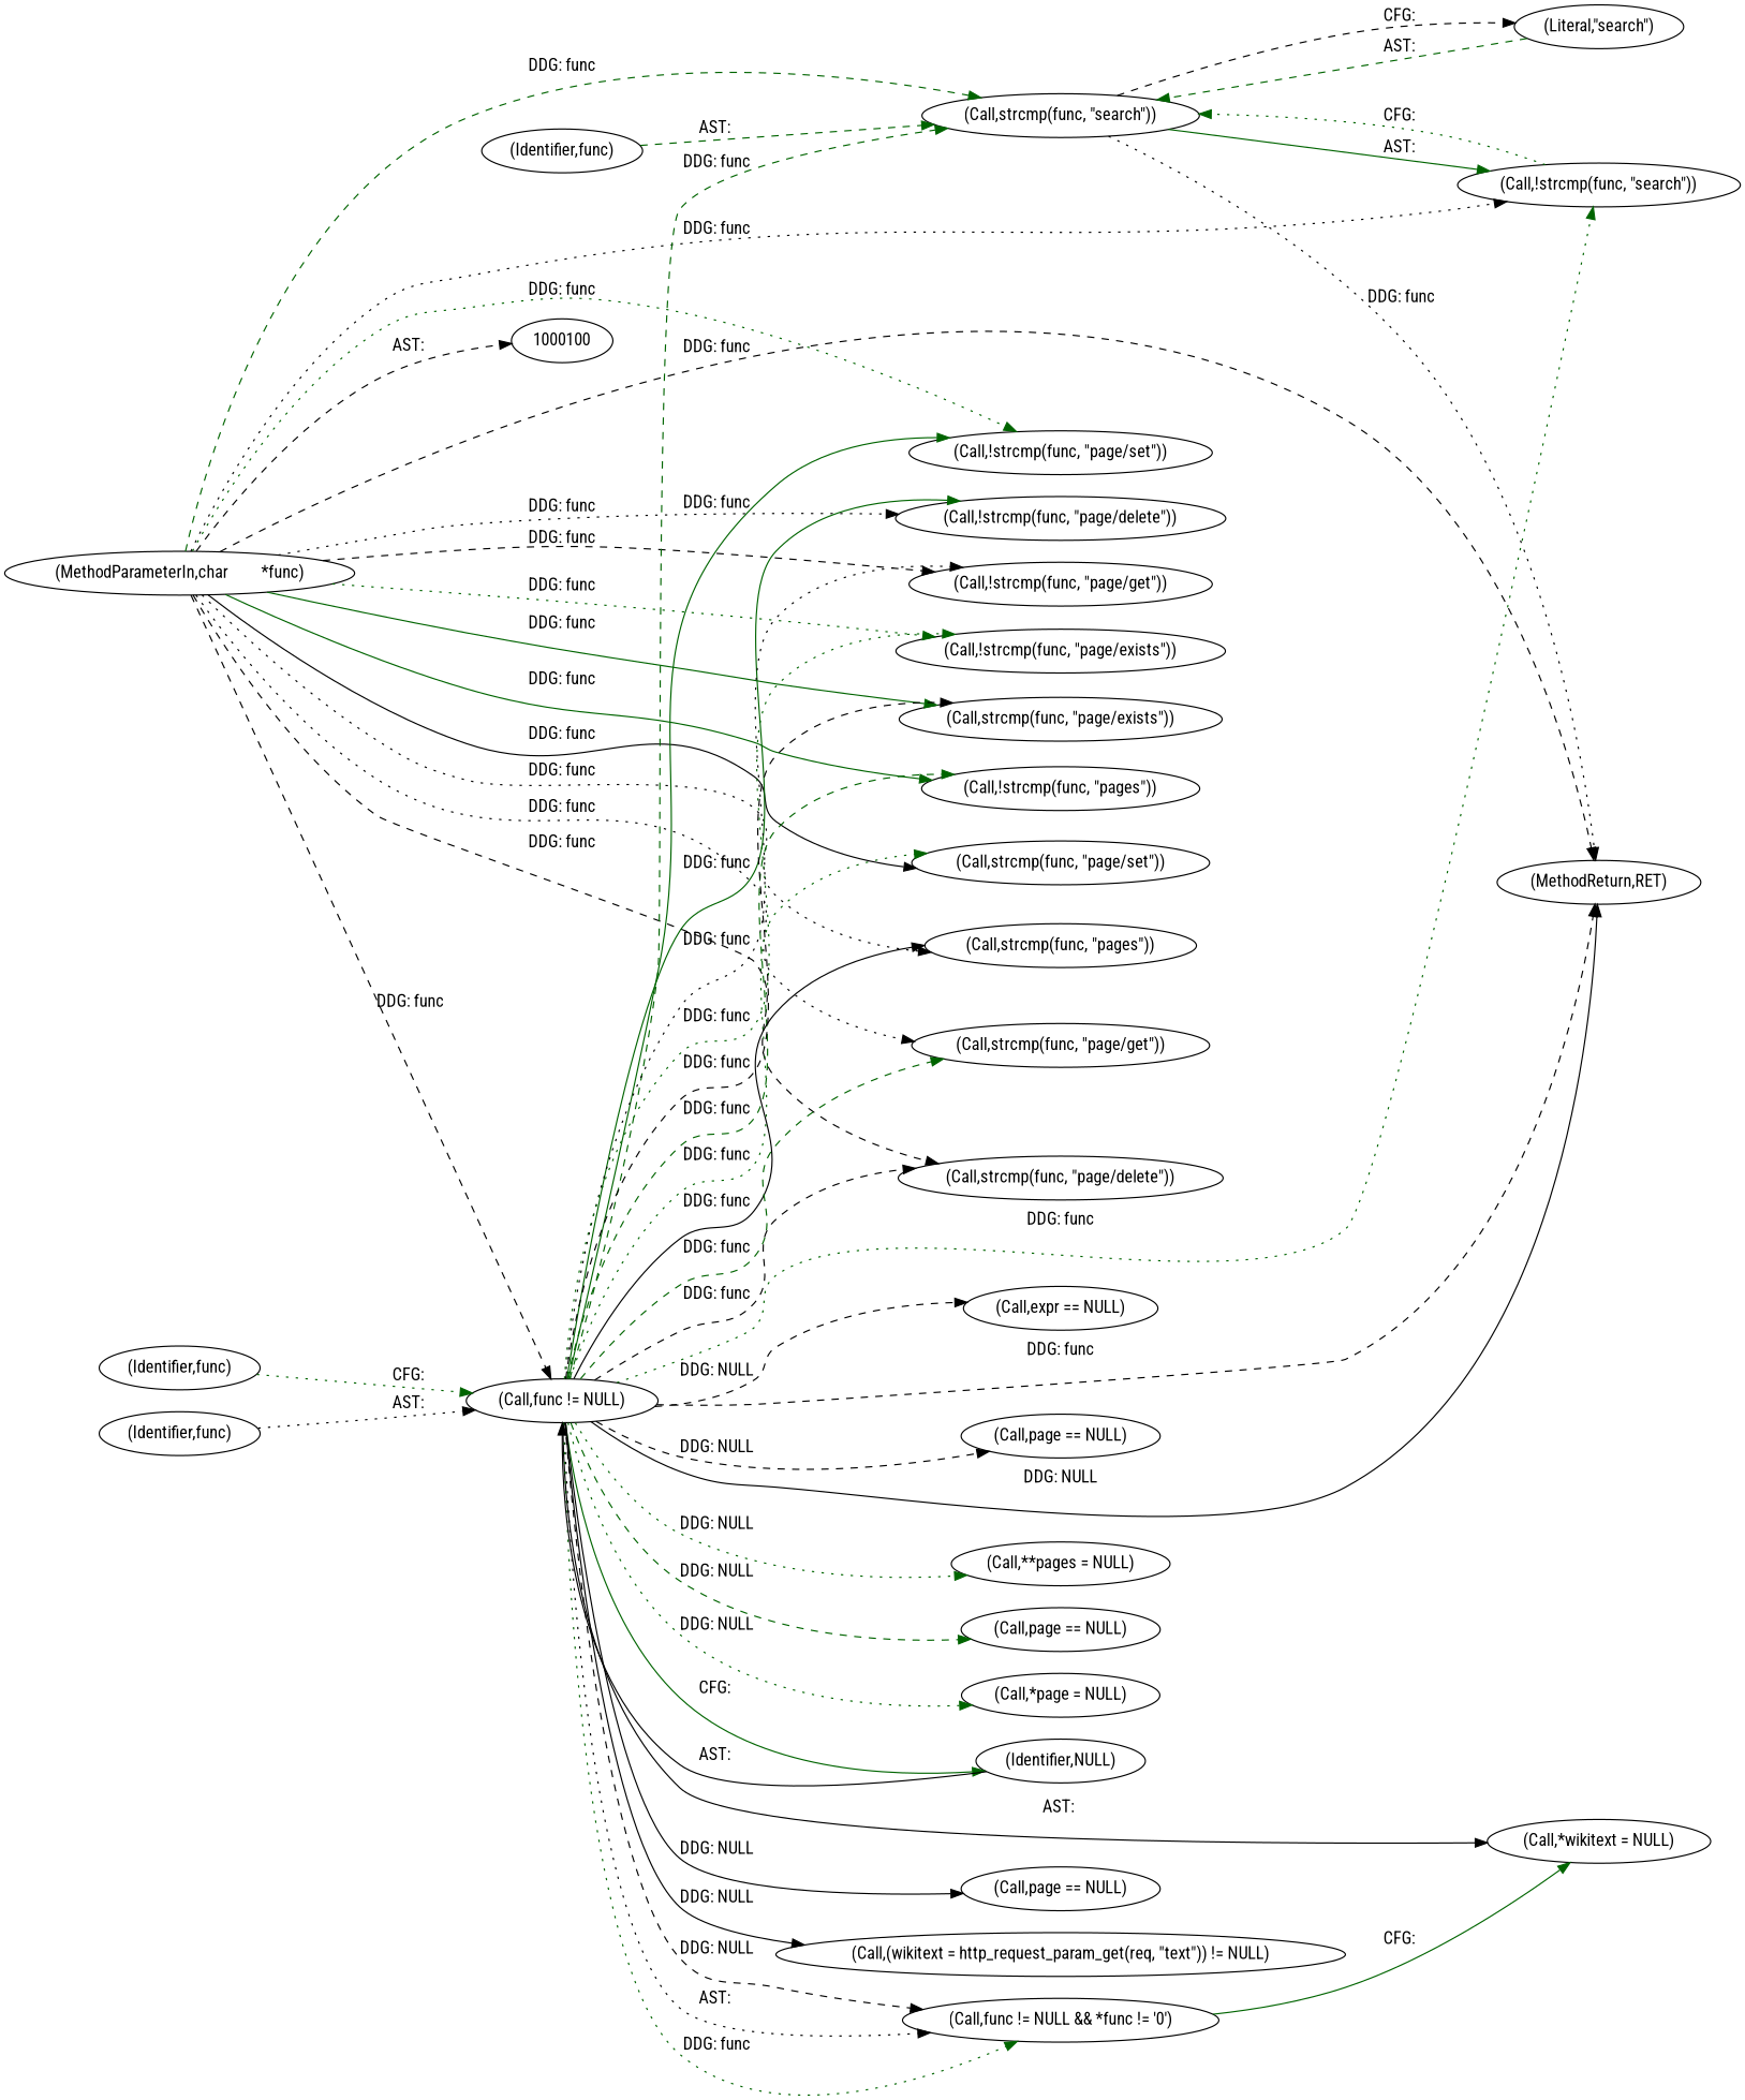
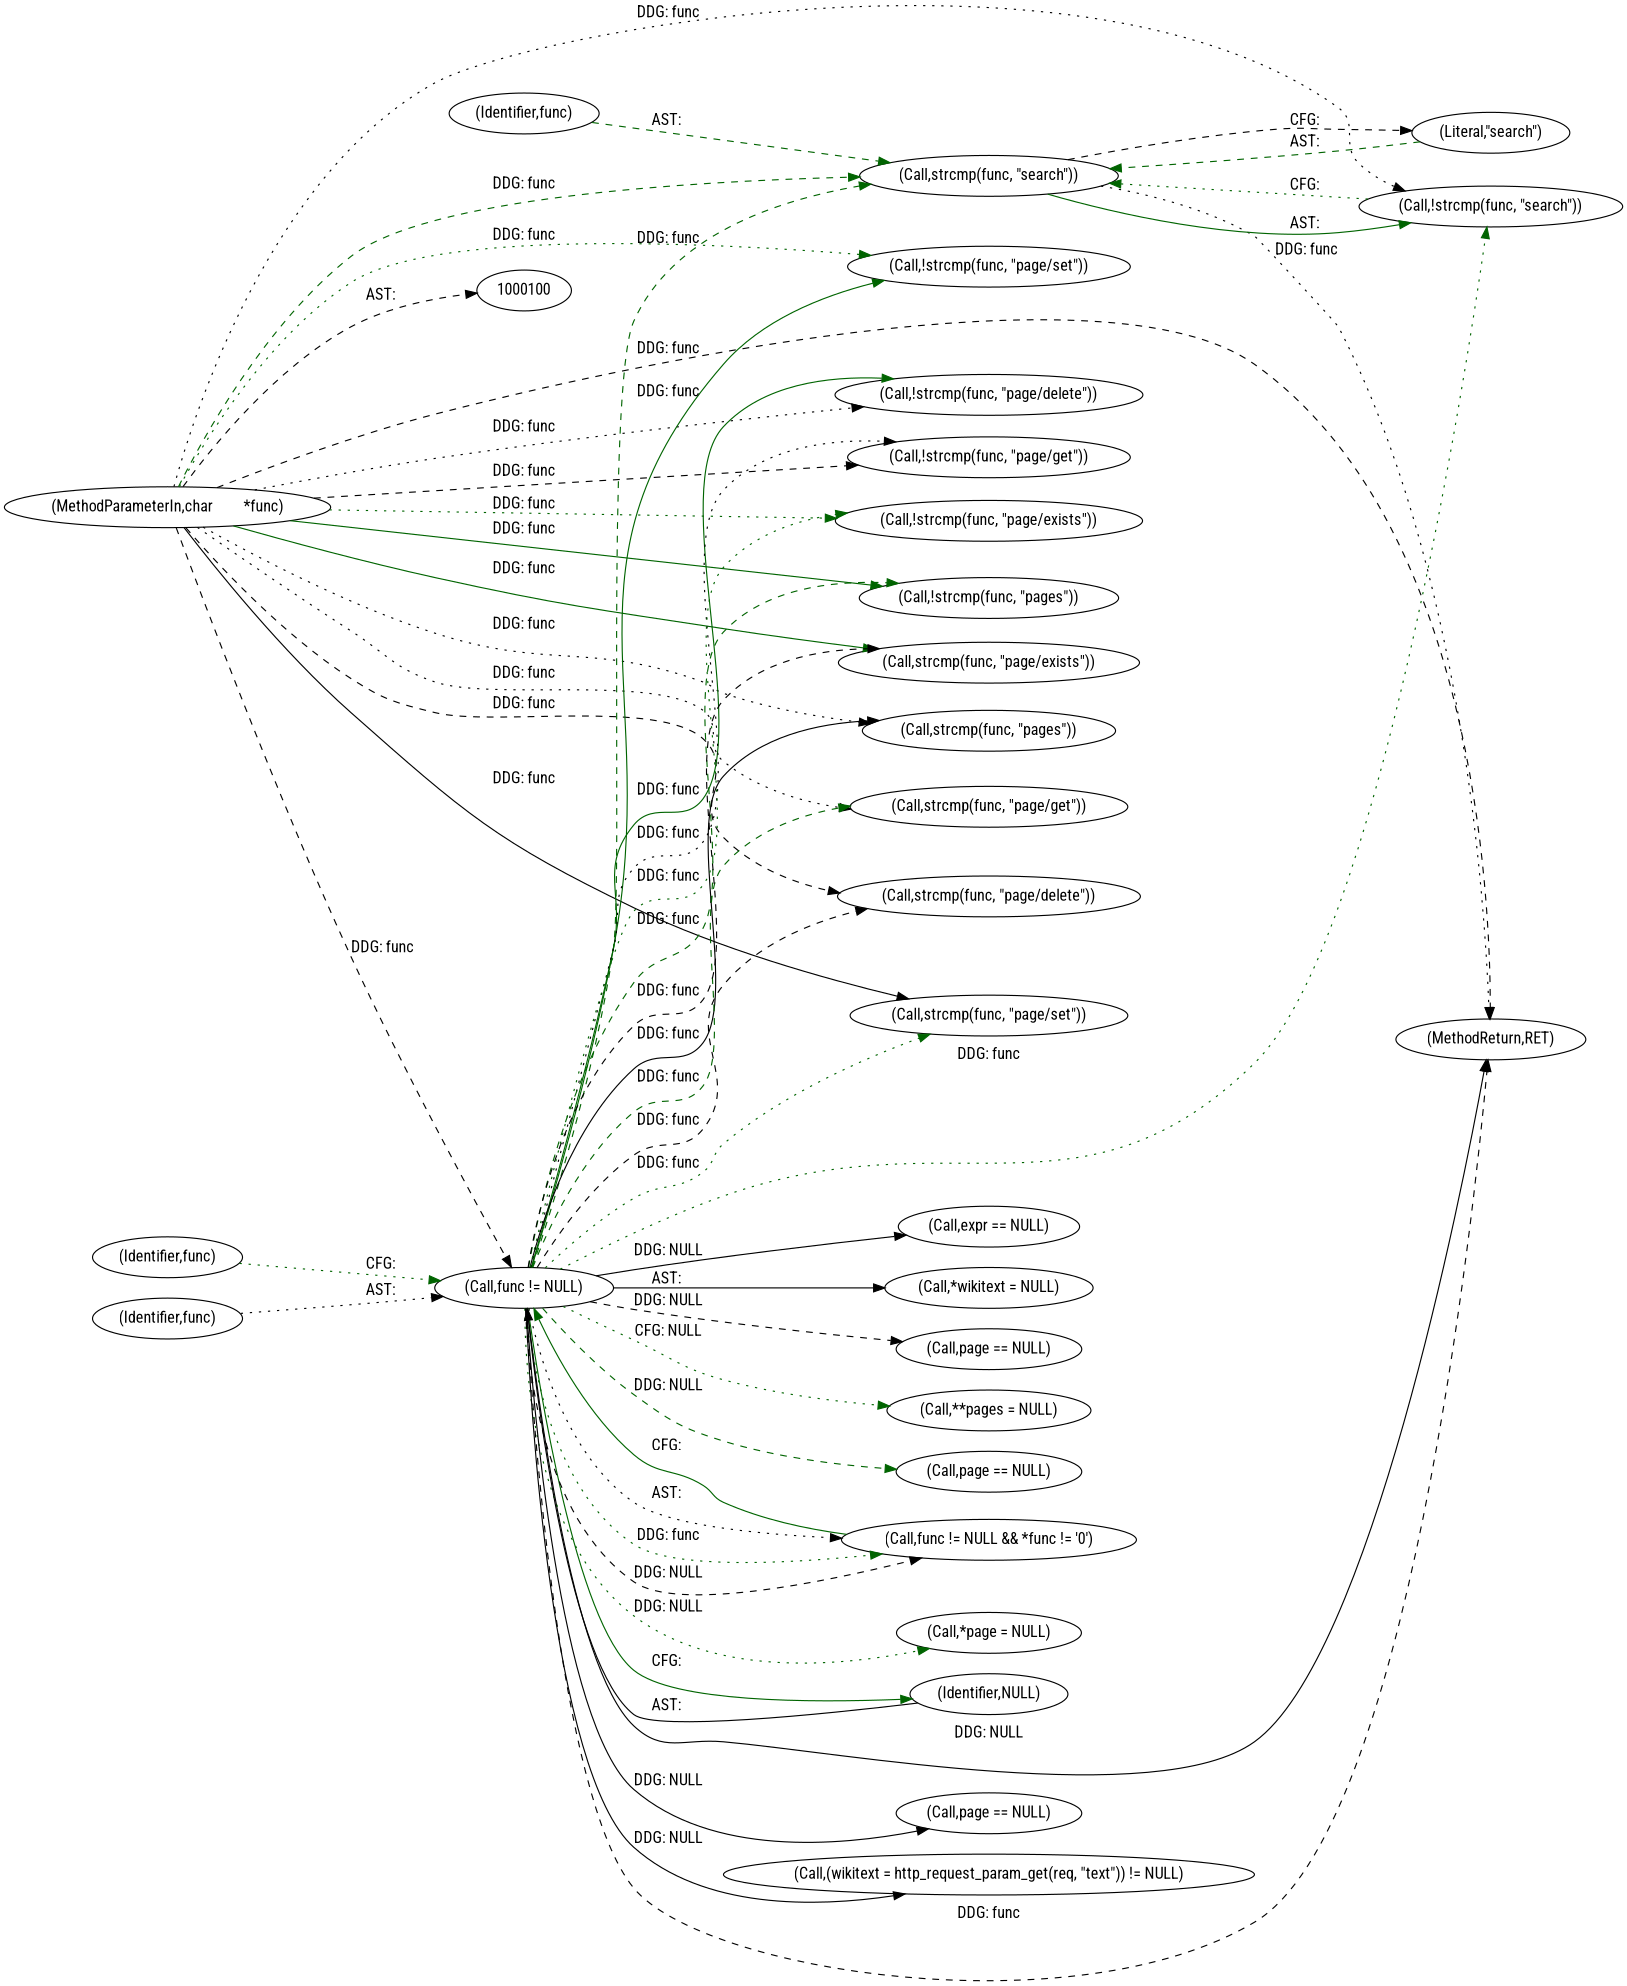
  digraph {
    fontname="Roboto Condensed"
    rankdir=LR
    node [fontname="Roboto Condensed"]
    edge [color=black fontname="Roboto Condensed" style=dashed]
    n1 [label="(Call,strcmp(func, \"search\"))"]
    n2 [label="(MethodReturn,RET)"]
    n3 [label="(Call,!strcmp(func, \"search\"))"]
    n4 [label="(Literal,\"search\")"]
    n5 [label="(MethodParameterIn,char         *func)"]
    n6 [label="(Call,func != NULL)"]
    n7 [label="(Call,!strcmp(func, \"page/set\"))"]
    n8 [label="(Call,!strcmp(func, \"page/delete\"))"]
    n9 [label="(Call,!strcmp(func, \"page/get\"))"]
    n10 [label="(Call,!strcmp(func, \"pages\"))"]
    n11 [label="(Call,strcmp(func, \"pages\"))"]
    n12 [label="(Call,strcmp(func, \"page/get\"))"]
    n13 [label="(Call,strcmp(func, \"page/delete\"))"]
    n14 [label="(Call,strcmp(func, \"page/set\"))"]
    n15 [label="(Call,strcmp(func, \"page/exists\"))"]
    n16 [label="(Call,!strcmp(func, \"page/exists\"))"]
    1000100
    n18 [label="(Call,expr == NULL)"]
    n19 [label="(Call,*wikitext = NULL)"]
    n20 [label="(Call,page == NULL)"]
    n21 [label="(Call,**pages = NULL)"]
    n22 [label="(Call,page == NULL)"]
    n23 [label="(Call,*page = NULL)"]
    n24 [label="(Identifier,NULL)"]
    n25 [label="(Call,page == NULL)"]
    n26 [label="(Call,func != NULL && *func != '\0')"]
    n27 [label="(Call,(wikitext = http_request_param_get(req, \"text\")) != NULL)"]
    n28 [label="(Identifier,func)"]
    n29 [label="(Identifier,func)"]
    n30 [label="(Identifier,func)"]
    n1 -> n2 [label="DDG: func" style=dotted]
    n1 -> n3 [color=darkgreen label="AST: " style=solid]
    n1 -> n4 [label="CFG: "]
    n3 -> n1 [color=darkgreen label="CFG: " style=dotted]
    n4 -> n1 [color=darkgreen label="AST: "]
    n5 -> n1 [color=darkgreen label="DDG: func"]
    n5 -> n2 [label="DDG: func"]
    n5 -> n3 [label="DDG: func" style=dotted]
    n5 -> n6 [label="DDG: func"]
    n5 -> n7 [color=darkgreen label="DDG: func" style=dotted]
    n5 -> n8 [label="DDG: func" style=dotted]
    n5 -> n9 [label="DDG: func"]
    n5 -> n10 [color=darkgreen label="DDG: func" style=solid]
    n5 -> n11 [label="DDG: func" style=dotted]
    n5 -> n12 [label="DDG: func" style=dotted]
    n5 -> n13 [label="DDG: func"]
    n5 -> n14 [label="DDG: func" style=solid]
    n5 -> n15 [color=darkgreen label="DDG: func" style=solid]
    n5 -> n16 [color=darkgreen label="DDG: func" style=dotted]
    n5 -> 1000100 [label="AST: "]
    n6 -> n1 [color=darkgreen label="DDG: func"]
    n6 -> n2 [label="DDG: func"]
    n6 -> n2 [label="DDG: NULL" style=solid]
    n6 -> n3 [color=darkgreen label="DDG: func" style=dotted]
    n6 -> n7 [color=darkgreen label="DDG: func" style=solid]
    n6 -> n8 [color=darkgreen label="DDG: func" style=solid]
    n6 -> n9 [label="DDG: func" style=dotted]
    n6 -> n10 [color=darkgreen label="DDG: func"]
    n6 -> n11 [label="DDG: func" style=solid]
    n6 -> n12 [color=darkgreen label="DDG: func"]
    n6 -> n13 [label="DDG: func"]
    n6 -> n14 [color=darkgreen label="DDG: func" style=dotted]
    n6 -> n15 [label="DDG: func"]
    n6 -> n16 [color=darkgreen label="DDG: func" style=dotted]
-   n6 -> n18 [label="DDG: NULL"]
+   n6 -> n18 [label="DDG: NULL" style=solid]
    n6 -> n19 [label="AST: " style=solid]
    n6 -> n20 [label="DDG: NULL"]
-   n6 -> n21 [color=darkgreen label="DDG: NULL" style=dotted]
+   n6 -> n21 [color=darkgreen label="CFG: NULL" style=dotted]
    n6 -> n22 [color=darkgreen label="DDG: NULL"]
    n6 -> n23 [color=darkgreen label="DDG: NULL" style=dotted]
    n6 -> n24 [color=darkgreen label="CFG: " style=solid]
    n6 -> n25 [label="DDG: NULL" style=solid]
    n6 -> n26 [label="AST: " style=dotted]
    n6 -> n26 [color=darkgreen label="DDG: func" style=dotted]
    n6 -> n26 [label="DDG: NULL"]
    n6 -> n27 [label="DDG: NULL" style=solid]
    n24 -> n6 [label="AST: " style=solid]
-   n26 -> n19 [color=darkgreen label="CFG: " style=solid]
+   n26 -> n6 [color=darkgreen label="CFG: " style=solid]
    n28 -> n6 [color=darkgreen label="CFG: " style=dotted]
    n29 -> n6 [label="AST: " style=dotted]
    n30 -> n1 [color=darkgreen label="AST: "]
  }
